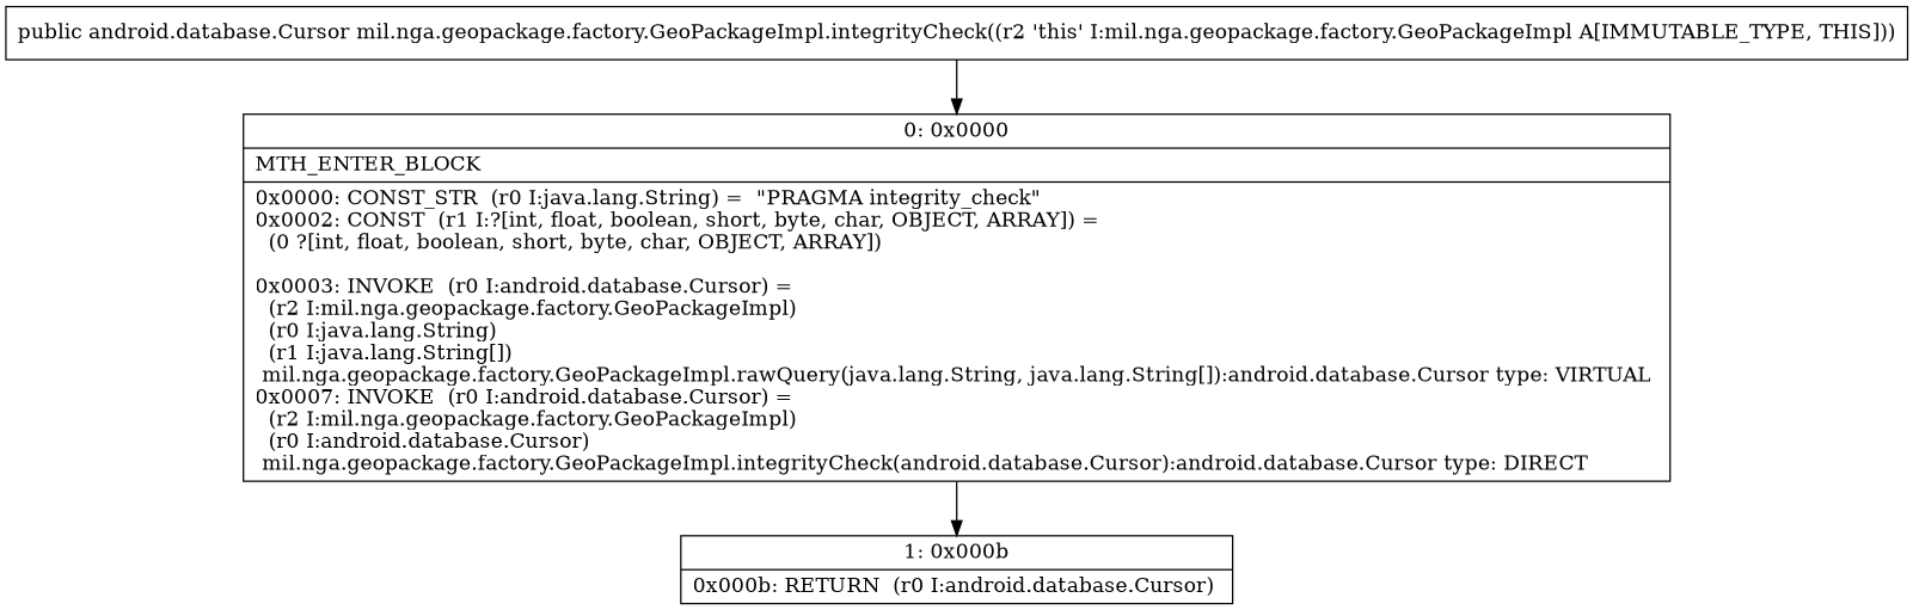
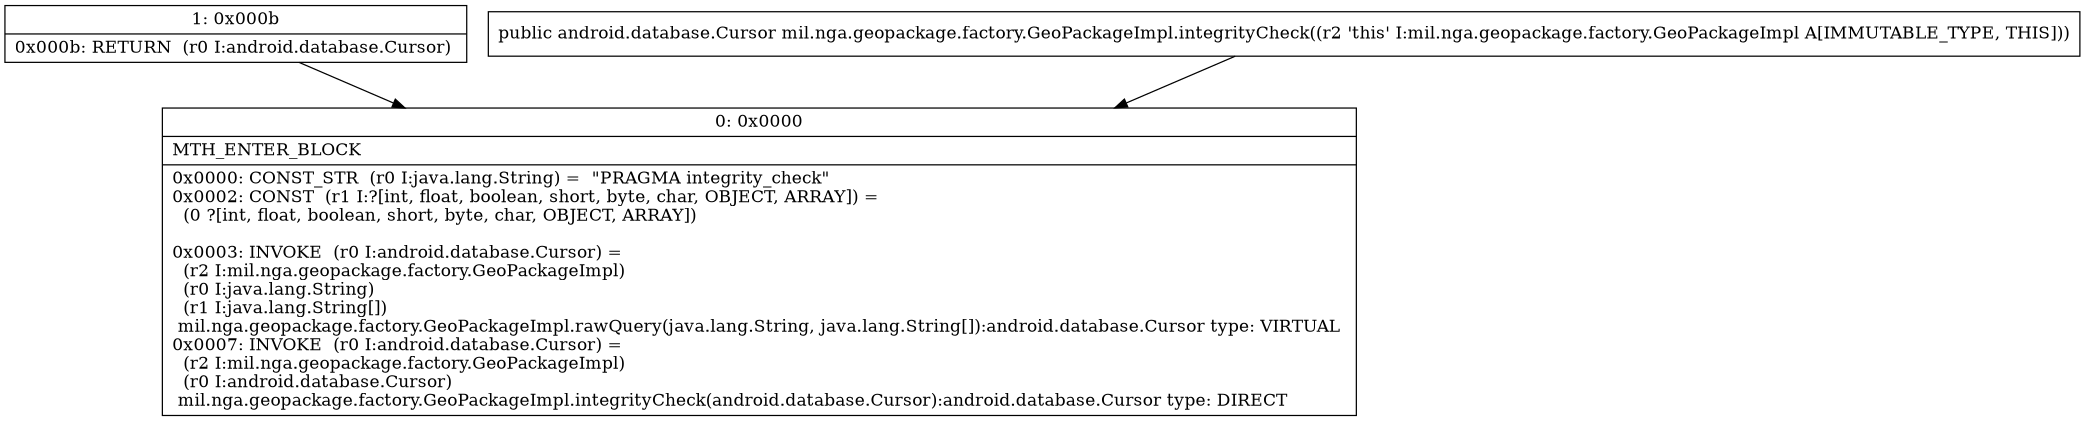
  digraph {
    node [shape=record]
    n1 [label="{0\:\ 0x0000|MTH_ENTER_BLOCK\l|0x0000: CONST_STR  (r0 I:java.lang.String) =  \"PRAGMA integrity_check\" \l0x0002: CONST  (r1 I:?[int, float, boolean, short, byte, char, OBJECT, ARRAY]) = \l  (0 ?[int, float, boolean, short, byte, char, OBJECT, ARRAY])\l \l0x0003: INVOKE  (r0 I:android.database.Cursor) = \l  (r2 I:mil.nga.geopackage.factory.GeoPackageImpl)\l  (r0 I:java.lang.String)\l  (r1 I:java.lang.String[])\l mil.nga.geopackage.factory.GeoPackageImpl.rawQuery(java.lang.String, java.lang.String[]):android.database.Cursor type: VIRTUAL \l0x0007: INVOKE  (r0 I:android.database.Cursor) = \l  (r2 I:mil.nga.geopackage.factory.GeoPackageImpl)\l  (r0 I:android.database.Cursor)\l mil.nga.geopackage.factory.GeoPackageImpl.integrityCheck(android.database.Cursor):android.database.Cursor type: DIRECT \l}"]
    n2 [label="{1\:\ 0x000b|0x000b: RETURN  (r0 I:android.database.Cursor) \l}"]
    n3 [label="{public android.database.Cursor mil.nga.geopackage.factory.GeoPackageImpl.integrityCheck((r2 'this' I:mil.nga.geopackage.factory.GeoPackageImpl A[IMMUTABLE_TYPE, THIS])) }"]
-   n1 -> n2
+   n2 -> n1
    n3 -> n1
  }
